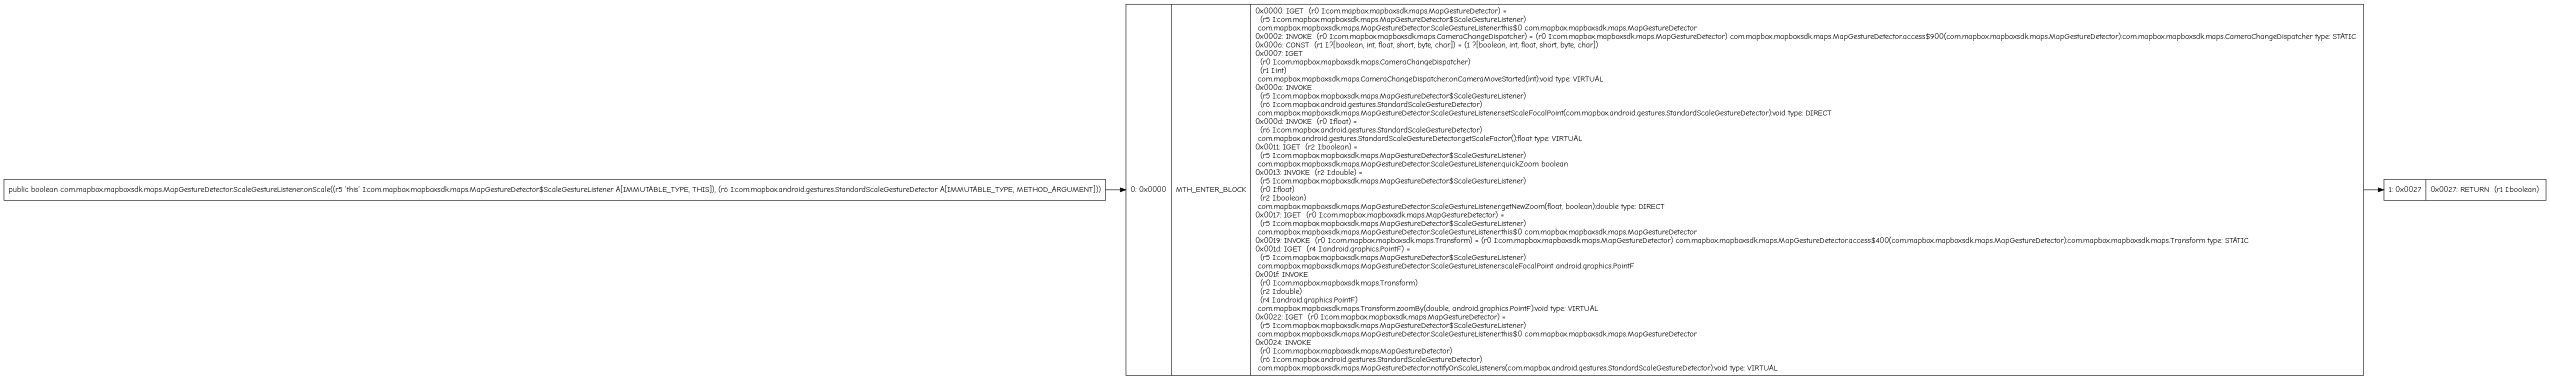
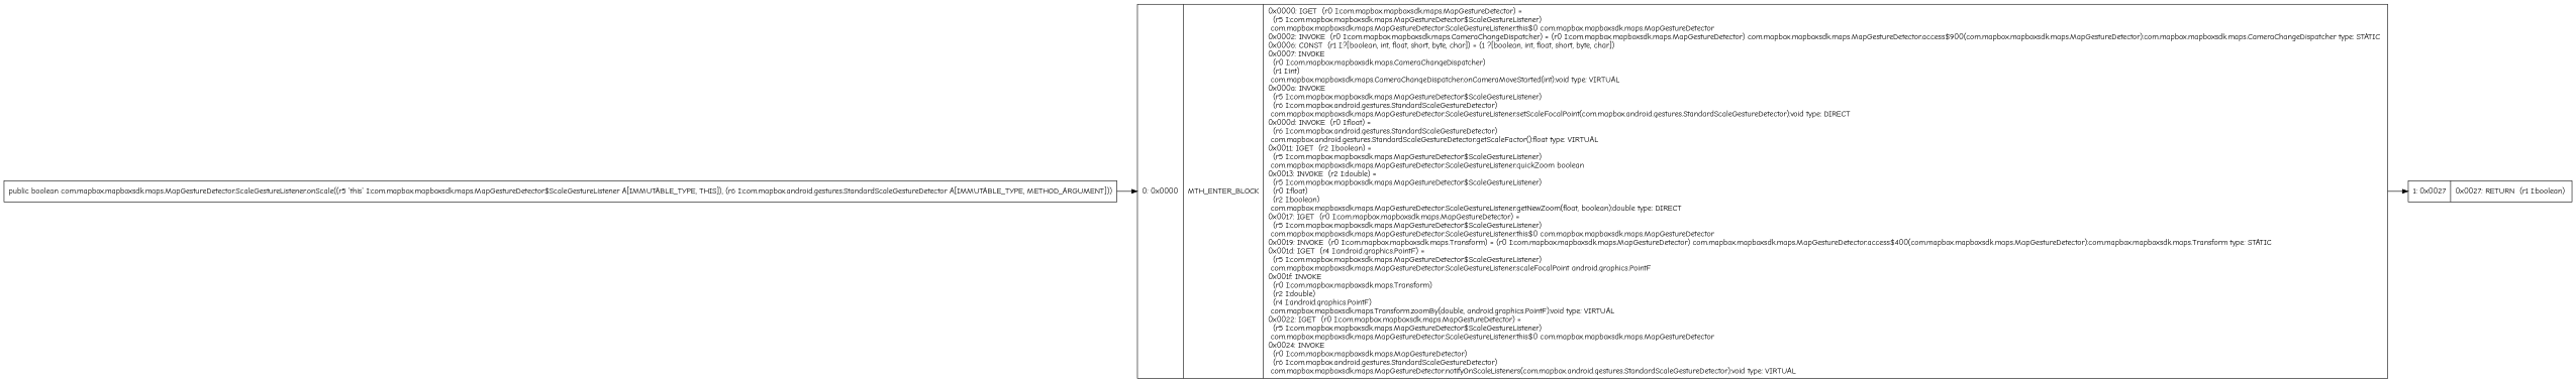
  digraph {
    rankdir=LR
    fontname="Comic Neue"
    node [shape=record fontname="Comic Neue"]
    edge [fontname="Comic Neue"]
-   n1 [label="{0\:\ 0x0000|MTH_ENTER_BLOCK\l|0x0000: IGET  (r0 I:com.mapbox.mapboxsdk.maps.MapGestureDetector) = \l  (r5 I:com.mapbox.mapboxsdk.maps.MapGestureDetector$ScaleGestureListener)\l com.mapbox.mapboxsdk.maps.MapGestureDetector.ScaleGestureListener.this$0 com.mapbox.mapboxsdk.maps.MapGestureDetector \l0x0002: INVOKE  (r0 I:com.mapbox.mapboxsdk.maps.CameraChangeDispatcher) = (r0 I:com.mapbox.mapboxsdk.maps.MapGestureDetector) com.mapbox.mapboxsdk.maps.MapGestureDetector.access$900(com.mapbox.mapboxsdk.maps.MapGestureDetector):com.mapbox.mapboxsdk.maps.CameraChangeDispatcher type: STATIC \l0x0006: CONST  (r1 I:?[boolean, int, float, short, byte, char]) = (1 ?[boolean, int, float, short, byte, char]) \l0x0007: IGET  \l  (r0 I:com.mapbox.mapboxsdk.maps.CameraChangeDispatcher)\l  (r1 I:int)\l com.mapbox.mapboxsdk.maps.CameraChangeDispatcher.onCameraMoveStarted(int):void type: VIRTUAL \l0x000a: INVOKE  \l  (r5 I:com.mapbox.mapboxsdk.maps.MapGestureDetector$ScaleGestureListener)\l  (r6 I:com.mapbox.android.gestures.StandardScaleGestureDetector)\l com.mapbox.mapboxsdk.maps.MapGestureDetector.ScaleGestureListener.setScaleFocalPoint(com.mapbox.android.gestures.StandardScaleGestureDetector):void type: DIRECT \l0x000d: INVOKE  (r0 I:float) = \l  (r6 I:com.mapbox.android.gestures.StandardScaleGestureDetector)\l com.mapbox.android.gestures.StandardScaleGestureDetector.getScaleFactor():float type: VIRTUAL \l0x0011: IGET  (r2 I:boolean) = \l  (r5 I:com.mapbox.mapboxsdk.maps.MapGestureDetector$ScaleGestureListener)\l com.mapbox.mapboxsdk.maps.MapGestureDetector.ScaleGestureListener.quickZoom boolean \l0x0013: INVOKE  (r2 I:double) = \l  (r5 I:com.mapbox.mapboxsdk.maps.MapGestureDetector$ScaleGestureListener)\l  (r0 I:float)\l  (r2 I:boolean)\l com.mapbox.mapboxsdk.maps.MapGestureDetector.ScaleGestureListener.getNewZoom(float, boolean):double type: DIRECT \l0x0017: IGET  (r0 I:com.mapbox.mapboxsdk.maps.MapGestureDetector) = \l  (r5 I:com.mapbox.mapboxsdk.maps.MapGestureDetector$ScaleGestureListener)\l com.mapbox.mapboxsdk.maps.MapGestureDetector.ScaleGestureListener.this$0 com.mapbox.mapboxsdk.maps.MapGestureDetector \l0x0019: INVOKE  (r0 I:com.mapbox.mapboxsdk.maps.Transform) = (r0 I:com.mapbox.mapboxsdk.maps.MapGestureDetector) com.mapbox.mapboxsdk.maps.MapGestureDetector.access$400(com.mapbox.mapboxsdk.maps.MapGestureDetector):com.mapbox.mapboxsdk.maps.Transform type: STATIC \l0x001d: IGET  (r4 I:android.graphics.PointF) = \l  (r5 I:com.mapbox.mapboxsdk.maps.MapGestureDetector$ScaleGestureListener)\l com.mapbox.mapboxsdk.maps.MapGestureDetector.ScaleGestureListener.scaleFocalPoint android.graphics.PointF \l0x001f: INVOKE  \l  (r0 I:com.mapbox.mapboxsdk.maps.Transform)\l  (r2 I:double)\l  (r4 I:android.graphics.PointF)\l com.mapbox.mapboxsdk.maps.Transform.zoomBy(double, android.graphics.PointF):void type: VIRTUAL \l0x0022: IGET  (r0 I:com.mapbox.mapboxsdk.maps.MapGestureDetector) = \l  (r5 I:com.mapbox.mapboxsdk.maps.MapGestureDetector$ScaleGestureListener)\l com.mapbox.mapboxsdk.maps.MapGestureDetector.ScaleGestureListener.this$0 com.mapbox.mapboxsdk.maps.MapGestureDetector \l0x0024: INVOKE  \l  (r0 I:com.mapbox.mapboxsdk.maps.MapGestureDetector)\l  (r6 I:com.mapbox.android.gestures.StandardScaleGestureDetector)\l com.mapbox.mapboxsdk.maps.MapGestureDetector.notifyOnScaleListeners(com.mapbox.android.gestures.StandardScaleGestureDetector):void type: VIRTUAL \l}"]
+   n1 [label="{0\:\ 0x0000|MTH_ENTER_BLOCK\l|0x0000: IGET  (r0 I:com.mapbox.mapboxsdk.maps.MapGestureDetector) = \l  (r5 I:com.mapbox.mapboxsdk.maps.MapGestureDetector$ScaleGestureListener)\l com.mapbox.mapboxsdk.maps.MapGestureDetector.ScaleGestureListener.this$0 com.mapbox.mapboxsdk.maps.MapGestureDetector \l0x0002: INVOKE  (r0 I:com.mapbox.mapboxsdk.maps.CameraChangeDispatcher) = (r0 I:com.mapbox.mapboxsdk.maps.MapGestureDetector) com.mapbox.mapboxsdk.maps.MapGestureDetector.access$900(com.mapbox.mapboxsdk.maps.MapGestureDetector):com.mapbox.mapboxsdk.maps.CameraChangeDispatcher type: STATIC \l0x0006: CONST  (r1 I:?[boolean, int, float, short, byte, char]) = (1 ?[boolean, int, float, short, byte, char]) \l0x0007: INVOKE  \l  (r0 I:com.mapbox.mapboxsdk.maps.CameraChangeDispatcher)\l  (r1 I:int)\l com.mapbox.mapboxsdk.maps.CameraChangeDispatcher.onCameraMoveStarted(int):void type: VIRTUAL \l0x000a: INVOKE  \l  (r5 I:com.mapbox.mapboxsdk.maps.MapGestureDetector$ScaleGestureListener)\l  (r6 I:com.mapbox.android.gestures.StandardScaleGestureDetector)\l com.mapbox.mapboxsdk.maps.MapGestureDetector.ScaleGestureListener.setScaleFocalPoint(com.mapbox.android.gestures.StandardScaleGestureDetector):void type: DIRECT \l0x000d: INVOKE  (r0 I:float) = \l  (r6 I:com.mapbox.android.gestures.StandardScaleGestureDetector)\l com.mapbox.android.gestures.StandardScaleGestureDetector.getScaleFactor():float type: VIRTUAL \l0x0011: IGET  (r2 I:boolean) = \l  (r5 I:com.mapbox.mapboxsdk.maps.MapGestureDetector$ScaleGestureListener)\l com.mapbox.mapboxsdk.maps.MapGestureDetector.ScaleGestureListener.quickZoom boolean \l0x0013: INVOKE  (r2 I:double) = \l  (r5 I:com.mapbox.mapboxsdk.maps.MapGestureDetector$ScaleGestureListener)\l  (r0 I:float)\l  (r2 I:boolean)\l com.mapbox.mapboxsdk.maps.MapGestureDetector.ScaleGestureListener.getNewZoom(float, boolean):double type: DIRECT \l0x0017: IGET  (r0 I:com.mapbox.mapboxsdk.maps.MapGestureDetector) = \l  (r5 I:com.mapbox.mapboxsdk.maps.MapGestureDetector$ScaleGestureListener)\l com.mapbox.mapboxsdk.maps.MapGestureDetector.ScaleGestureListener.this$0 com.mapbox.mapboxsdk.maps.MapGestureDetector \l0x0019: INVOKE  (r0 I:com.mapbox.mapboxsdk.maps.Transform) = (r0 I:com.mapbox.mapboxsdk.maps.MapGestureDetector) com.mapbox.mapboxsdk.maps.MapGestureDetector.access$400(com.mapbox.mapboxsdk.maps.MapGestureDetector):com.mapbox.mapboxsdk.maps.Transform type: STATIC \l0x001d: IGET  (r4 I:android.graphics.PointF) = \l  (r5 I:com.mapbox.mapboxsdk.maps.MapGestureDetector$ScaleGestureListener)\l com.mapbox.mapboxsdk.maps.MapGestureDetector.ScaleGestureListener.scaleFocalPoint android.graphics.PointF \l0x001f: INVOKE  \l  (r0 I:com.mapbox.mapboxsdk.maps.Transform)\l  (r2 I:double)\l  (r4 I:android.graphics.PointF)\l com.mapbox.mapboxsdk.maps.Transform.zoomBy(double, android.graphics.PointF):void type: VIRTUAL \l0x0022: IGET  (r0 I:com.mapbox.mapboxsdk.maps.MapGestureDetector) = \l  (r5 I:com.mapbox.mapboxsdk.maps.MapGestureDetector$ScaleGestureListener)\l com.mapbox.mapboxsdk.maps.MapGestureDetector.ScaleGestureListener.this$0 com.mapbox.mapboxsdk.maps.MapGestureDetector \l0x0024: INVOKE  \l  (r0 I:com.mapbox.mapboxsdk.maps.MapGestureDetector)\l  (r6 I:com.mapbox.android.gestures.StandardScaleGestureDetector)\l com.mapbox.mapboxsdk.maps.MapGestureDetector.notifyOnScaleListeners(com.mapbox.android.gestures.StandardScaleGestureDetector):void type: VIRTUAL \l}"]
    n2 [label="{1\:\ 0x0027|0x0027: RETURN  (r1 I:boolean) \l}"]
    n3 [label="{public boolean com.mapbox.mapboxsdk.maps.MapGestureDetector.ScaleGestureListener.onScale((r5 'this' I:com.mapbox.mapboxsdk.maps.MapGestureDetector$ScaleGestureListener A[IMMUTABLE_TYPE, THIS]), (r6 I:com.mapbox.android.gestures.StandardScaleGestureDetector A[IMMUTABLE_TYPE, METHOD_ARGUMENT])) }"]
    n1 -> n2
    n3 -> n1
  }
